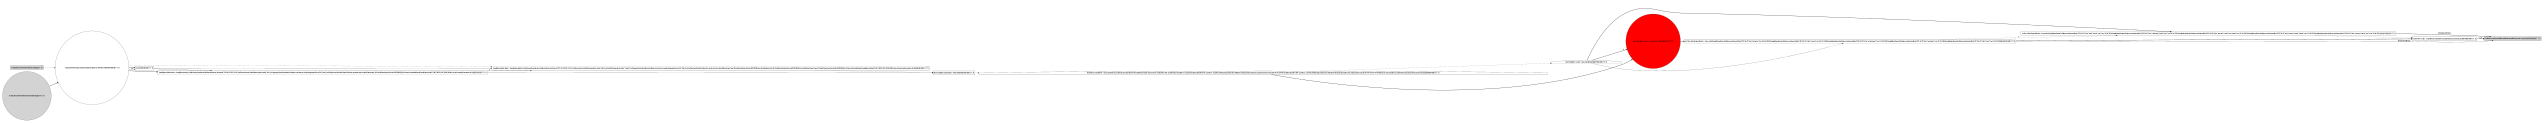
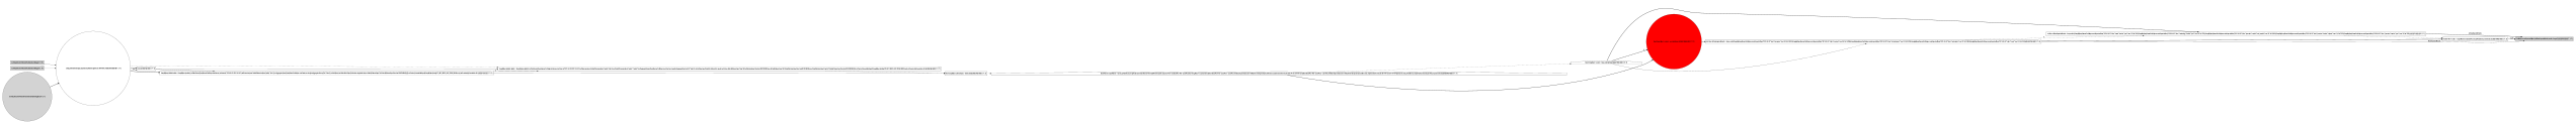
  digraph {
    rankdir=LR
    fontname=Oswald
    node [fillcolor=white shape=folder style=filled fontname=Oswald]
    edge [style=solid fontname=Oswald]
    n1 [label="GroupByQuery.Builder builder = GroupByQuery.builder().setDataSource(QueryRunnerTestHelper.dataSource).setInterval(\"2011-04-02/2011-04-04\").setDimensions(new DefaultDimensionSpec(\"quality\",\"alias\")).setAggregatorSpecs(QueryRunnerTestHelper.rowsCount,new LongSumAggregatorFactory(\"idx\",\"index\")).setLimitSpec(new DefaultLimitSpec(Collections.singletonList(new OrderByColumnSpec(\"idx\",OrderByColumnSpec.Direction.DESCENDING)),5)).setContext(ImmutableMap.of(GroupByQueryConfig.CTX_KEY_FORCE_LIMIT_PUSH_DOWN,true)).setGranularity(Granularities.ALL)@@@6@@@['1', '1', '0']"]
    n2 [label="GroupByQuery.Builder builder = GroupByQuery.builder().setDataSource(QueryRunnerTestHelper.dataSource).setInterval(\"2011-04-02/2011-04-04\").setDimensions(new DefaultDimensionSpec(\"quality\",\"alias\"),new DefaultDimensionSpec(\"market\",\"market\")).setAggregatorSpecs(QueryRunnerTestHelper.rowsCount,new LongSumAggregatorFactory(\"idx\",\"index\")).setLimitSpec(new DefaultLimitSpec(Lists.newArrayList(new OrderByColumnSpec(\"alias\",OrderByColumnSpec.Direction.DESCENDING),new OrderByColumnSpec(\"idx\",OrderByColumnSpec.Direction.DESCENDING),new OrderByColumnSpec(\"market\",OrderByColumnSpec.Direction.DESCENDING)),5)).setContext(ImmutableMap.of(GroupByQueryConfig.CTX_KEY_FORCE_LIMIT_PUSH_DOWN,true)).setGranularity(Granularities.ALL)@@@6@@@['0', '0', '1']"]
    n3 [label="final GroupByQuery allGranQuery = builder.build()@@@7@@@['1', '1', '1']" shape=box]
    n4 [label="Iterable<Row> results = mergedRunner.run(QueryPlus.wrap(allGranQuery),context).toList()@@@18@@@['1', '1', '1']"]
    n5 [fillcolor=lightgray label="TestHelper.assertExpectedObjects(allGranExpectedResults,results,\"merged\")@@@19@@@['1', '1', '1']" shape=box]
    n6 [label="return@@@4@@@['1', '1', '1']" shape=box]
+   n7 [fillcolor=lightgray label="testMergeResultsWithLimitPushDownSortByAgg['1', '0', '0']" shape=box]
    n8 [label="!config.getDefaultStrategy().equals(GroupByStrategySelector.STRATEGY_V2)@@@3@@@['1', '1', '1']" shape=circle]
    n9 [fillcolor=lightgray label="testMergeResultsWithLimitPushDownSortByAgg['0', '1', '0']"]
    n10 [label="List<Row> allGranExpectedResults = Arrays.asList(GroupByQueryRunnerTestHelper.createExpectedRow(\"2011-04-02\",\"alias\",\"mezzanine\",\"rows\",6L,\"idx\",4420L),GroupByQueryRunnerTestHelper.createExpectedRow(\"2011-04-02\",\"alias\",\"premium\",\"rows\",6L,\"idx\",4416L),GroupByQueryRunnerTestHelper.createExpectedRow(\"2011-04-02\",\"alias\",\"entertainment\",\"rows\",2L,\"idx\",319L),GroupByQueryRunnerTestHelper.createExpectedRow(\"2011-04-02\",\"alias\",\"automotive\",\"rows\",2L,\"idx\",269L),GroupByQueryRunnerTestHelper.createExpectedRow(\"2011-04-02\",\"alias\",\"travel\",\"rows\",2L,\"idx\",243L))@@@17@@@['1', '1', '0']"]
    n11 [label="List<Row> allGranExpectedResults = Arrays.asList(GroupByQueryRunnerTestHelper.createExpectedRow(\"2011-04-02\",\"alias\",\"travel\",\"market\",\"spot\",\"rows\",2L,\"idx\",243L),GroupByQueryRunnerTestHelper.createExpectedRow(\"2011-04-02\",\"alias\",\"technology\",\"market\",\"spot\",\"rows\",2L,\"idx\",177L),GroupByQueryRunnerTestHelper.createExpectedRow(\"2011-04-02\",\"alias\",\"premium\",\"market\",\"total_market\",\"rows\",2L,\"idx\",2342L),GroupByQueryRunnerTestHelper.createExpectedRow(\"2011-04-02\",\"alias\",\"premium\",\"market\",\"upfront\",\"rows\",2L,\"idx\",1817L),GroupByQueryRunnerTestHelper.createExpectedRow(\"2011-04-02\",\"alias\",\"premium\",\"market\",\"spot\",\"rows\",2L,\"idx\",257L))@@@17@@@['0', '0', '1']" shape=box]
    n12 [label="QueryRunner mergedRunner = factory.getToolchest().mergeResults(new QueryRunner<Row>(){@Override public Sequence<Row> run(QueryPlus<Row> queryPlus,Map<String,Object> responseContext){final QueryPlus<Row> queryPlus1 = queryPlus.withQuerySegmentSpec(new MultipleIntervalSegmentSpec(Collections.singletonList(Intervals.of(\"2011-04-02/2011-04-03\"))))final QueryPlus<Row> queryPlus2 = queryPlus.withQuerySegmentSpec(new MultipleIntervalSegmentSpec(Collections.singletonList(Intervals.of(\"2011-04-03/2011-04-04\"))))return factory.getToolchest().mergeResults(null).run(queryPlus,responseContext)}})@@@8@@@['1', '1', '1']" shape=house]
    n13 [label="Map<String,Object> context = Maps.newHashMap()@@@16@@@['1', '0', '1']" shape=house]
    n14 [fillcolor=red label="Map<String,Object> context = new HashMap<>()@@@16@@@['0', '1', '0']" shape=circle]
    n15 [fillcolor=lightgray label="testMergeResultsWithLimitPushDownSortByDimAggDim['0', '0', '1']" shape=circle]
    n1 -> n2 [label=0]
    n1 -> n3
    n2 -> n3 [style=dashed]
    n3 -> n12 [style=dashed]
    n4 -> n5 [style=dashed]
    n4 -> n5 [label=results]
    n6 -> n1
    n6 -> n2
+   n7 -> n8
    n8 -> n1 [style=bold]
    n8 -> n2 [style=dashed]
    n8 -> n6 [label=true]
    n8 -> n6 [style=bold]
    n9 -> n8
    n10 -> n4 [style=bold]
    n10 -> n5 [label=allGranExpectedResults]
    n10 -> n11 [label=0 style=dashed]
    n11 -> n4 [style=dashed]
    n11 -> n5 [label=allGranExpectedResults style=bold]
    n12 -> n13 [style=dashed]
    n12 -> n14 [style=bold]
    n13 -> n10
    n13 -> n11 [style=bold]
    n13 -> n14 [label=0 style=bold]
    n14 -> n10 [style=bold]
    n15 -> n8 [style=bold]
  }
